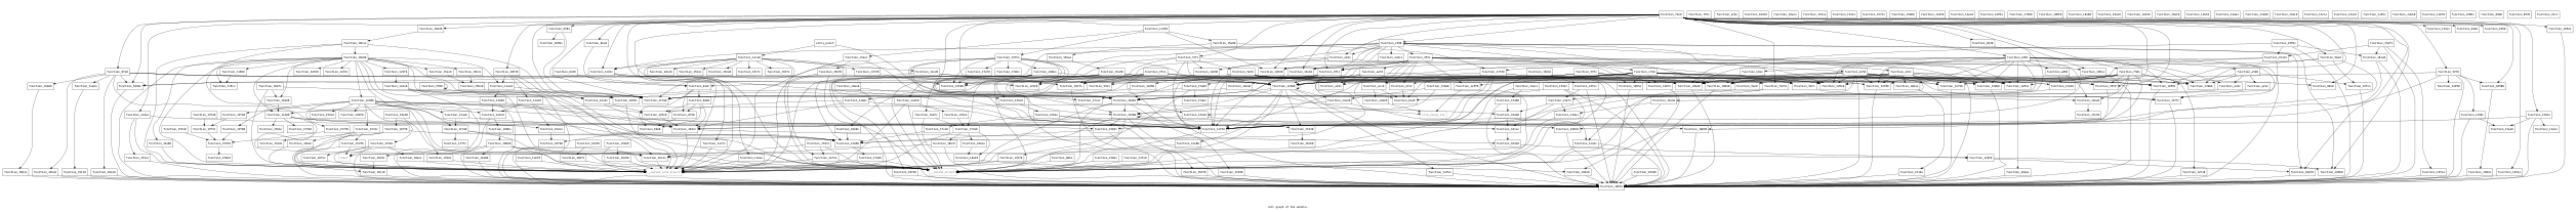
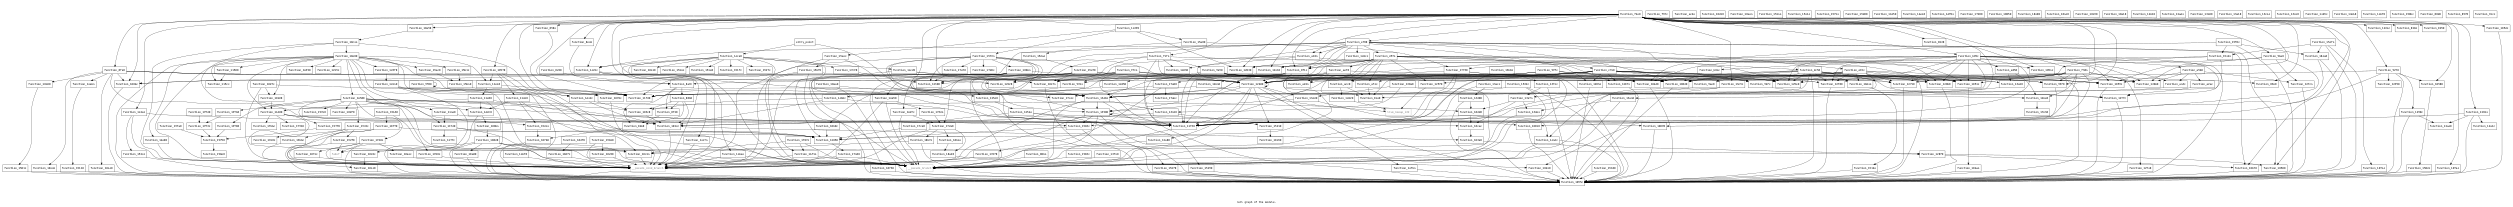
  digraph {
    fontname="JetBrains Mono"
    label="Call graph of the module."
    node [fontname="JetBrains Mono" shape=record]
    edge [fontname="JetBrains Mono"]
    n1 [label="{function_a858}"]
    n2 [label="{function_126e8}"]
    n3 [label="{function_13a28}"]
    n4 [label="{function_17e38}"]
    n5 [label="{function_13a40}"]
    n6 [label="{function_8e90}"]
    n7 [label="{function_8a9c}"]
    n8 [label="{function_f37c}"]
    n9 [label="{function_a43c}"]
    n10 [label="{function_11fd0}"]
    n11 [label="{function_10d7c}"]
    n12 [label="{function_10d28}"]
    n13 [color=gray50 fontcolor=gray50 label="{__pseudo_cond_branch}"]
    n14 [label="{function_16180}"]
    n15 [label="{function_104d4}"]
    n16 [label="{function_1095c}"]
    n17 [label="{function_106a4}"]
    n18 [label="{function_acb4}"]
    n19 [label="{function_1290c}"]
    n20 [label="{function_12a40}"]
    n21 [label="{function_114e8}"]
    n22 [label="{function_117d0}"]
    n23 [label="{function_11f30}"]
    n24 [color=gray50 fontcolor=gray50 label="{__pseudo_branch}"]
    n25 [label="{function_12050}"]
    n26 [label="{function_1177c}"]
    n27 [label="{function_10a58}"]
    n28 [label="{function_10c44}"]
    n29 [label="{function_10e00}"]
    n30 [label="{function_162c0}"]
    n31 [label="{function_10508}"]
    n32 [label="{function_11588}"]
    n33 [label="{function_15ac8}"]
    n34 [label="{function_15b1c}"]
    n35 [label="{function_16390}"]
    n36 [label="{function_16400}"]
    n37 [label="{function_1642c}"]
    n38 [label="{function_16588}"]
    n39 [label="{function_115cc}"]
    n40 [label="{function_11e48}"]
    n41 [label="{function_1215c}"]
    n42 [label="{function_123f8}"]
    n43 [label="{function_15b40}"]
    n44 [label="{function_10c14}"]
    n45 [label="{function_15dc4}"]
    n46 [label="{function_17910}"]
    n47 [label="{function_17b6c}"]
    n48 [label="{function_102cc}"]
    n49 [label="{function_103c8}"]
    n50 [label="{function_18cac}"]
    n51 [label="{function_18dd8}"]
    n52 [label="{function_1910c}"]
    n53 [label="{function_1920c}"]
    n54 [label="{function_1949c}"]
    n55 [label="{function_19770}"]
    n56 [label="{function_19788}"]
    n57 [label="{function_197b8}"]
    n58 [label="{function_197e8}"]
    n59 [label="{function_18df8}"]
    n60 [label="{function_11e80}"]
    n61 [label="{function_12440}"]
    n62 [label="{function_acc0}"]
    n63 [label="{function_12620}"]
    n64 [label="{function_8440}"]
    n65 [color=gray50 fontcolor=gray50 label="{llvm_bswap_i32}"]
    n66 [label="{function_f384}"]
    n67 [label="{function_10818}"]
    n68 [label="{function_108d0}"]
    n69 [label="{function_10474}"]
    n70 [label="{function_12060}"]
    n71 [label="{function_12228}"]
    n72 [label="{function_125e0}"]
    n73 [label="{function_12710}"]
    n74 [label="{function_12748}"]
    n75 [label="{function_128b8}"]
    n76 [label="{function_93f8}"]
    n77 [label="{function_10610}"]
    n78 [label="{function_ad24}"]
    n79 [label="{function_ae78}"]
    n80 [label="{function_12b00}"]
    n81 [label="{function_13684}"]
    n82 [label="{function_17480}"]
    n83 [label="{function_15210}"]
    n84 [label="{function_13900}"]
    n85 [label="{function_12a88}"]
    n86 [label="{function_134d0}"]
    n87 [label="{function_14fb4}"]
    n88 [label="{function_15290}"]
    n89 [label="{function_13420}"]
    n90 [label="{function_a5b0}"]
    n91 [label="{function_1059c}"]
    n92 [label="{function_127c4}"]
    n93 [label="{function_a2ac}"]
    n94 [label="{function_127fc}"]
    n95 [label="{function_1051c}"]
    n96 [label="{function_106d8}"]
    n97 [label="{function_10744}"]
    n98 [label="{function_107b0}"]
    n99 [label="{function_10400}"]
    n100 [label="{function_1501c}"]
    n101 [label="{function_107e4}"]
    n102 [label="{function_f640}"]
    n103 [label="{function_1054c}"]
    n104 [label="{function_f1f4}"]
    n105 [label="{function_1086c}"]
    n106 [label="{function_10580}"]
    n107 [label="{function_b09c}"]
    n108 [label="{function_105dc}"]
    n109 [label="{function_1092c}"]
    n110 [label="{function_10978}"]
    n111 [label="{function_e708}"]
    n112 [label="{function_10670}"]
    n113 [label="{function_12030}"]
    n114 [label="{function_1224c}"]
    n115 [label="{function_12410}"]
    n116 [label="{function_12964}"]
    n117 [label="{function_13c5c}"]
    n118 [label="{function_1422c}"]
    n119 [label="{function_142e4}"]
    n120 [label="{function_8204}"]
    n121 [label="{function_8228}"]
    n122 [label="{function_8250}"]
    n123 [label="{function_8368}"]
    n124 [label="{function_8584}"]
    n125 [label="{function_8ed4}"]
    n126 [label="{function_8f1c}"]
    n127 [label="{function_8fe8}"]
    n128 [label="{function_9270}"]
    n129 [label="{function_9ba0}"]
    n130 [label="{function_a104}"]
    n131 [label="{function_12308}"]
    n132 [label="{function_14030}"]
    n133 [label="{function_9e90}"]
    n134 [label="{function_150dc}"]
    n135 [label="{function_b04c}"]
    n136 [label="{function_10644}"]
    n137 [label="{function_12780}"]
    n138 [label="{function_11d40}"]
    n139 [label="{function_cfe0}"]
    n140 [label="{function_d574}"]
    n141 [label="{function_dc58}"]
    n142 [label="{function_e15c}"]
    n143 [label="{function_126cc}"]
    n144 [label="{function_17a00}"]
    n145 [label="{function_12a1c}"]
    n146 [label="{function_1503c}"]
    n147 [label="{function_13e74}"]
    n148 [label="{function_14ba4}"]
    n149 [label="{function_152c4}"]
    n150 [label="{function_144dc}"]
-   n151 [label="{function_10904}"]
    n152 [label="{function_10440}"]
    n153 [label="{function_14ab4}"]
    n154 [label="{function_10898}"]
    n155 [label="{function_12950}"]
    n156 [label="{function_10aa0}"]
    n157 [label="{function_12540}"]
    n158 [label="{function_12564}"]
    n159 [label="{function_af4c}"]
    n160 [label="{function_103e0}"]
    n161 [label="{function_128f0}"]
    n162 [label="{function_14050}"]
    n163 [label="{function_96fc}"]
    n164 [label="{function_10b0c}"]
    n165 [label="{function_151b4}"]
    n166 [label="{function_125f0}"]
    n167 [label="{function_12834}"]
    n168 [label="{function_12874}"]
    n169 [label="{function_9ae8}"]
    n170 [label="{function_10d18}"]
    n171 [label="{function_188b4}"]
    n172 [label="{function_12640}"]
    n173 [label="{function_10a44}"]
    n174 [label="{function_15110}"]
    n175 [label="{function_15144}"]
    n176 [label="{function_1516c}"]
    n177 [label="{function_15180}"]
    n178 [label="{function_151e8}"]
    n179 [label="{function_151fc}"]
    n180 [label="{function_18450}"]
    n181 [label="{function_1527c}"]
    n182 [label="{function_152f8}"]
    n183 [label="{function_1532c}"]
    n184 [label="{function_15414}"]
    n185 [label="{function_15424}"]
    n186 [label="{function_17f30}"]
    n187 [label="{function_154f4}"]
    n188 [label="{function_184a8}"]
    n189 [label="{function_1559c}"]
    n190 [label="{function_15638}"]
    n191 [label="{function_18770}"]
    n192 [label="{function_18c48}"]
    n193 [label="{function_15714}"]
    n194 [label="{function_15724}"]
    n195 [label="{function_16d7c}"]
    n196 [label="{function_16e58}"]
    n197 [label="{function_172a8}"]
    n198 [label="{function_17a78}"]
    n199 [label="{function_17c4c}"]
    n200 [label="{function_17d0c}"]
    n201 [label="{function_18064}"]
    n202 [label="{function_173d4}"]
    n203 [label="{function_18a28}"]
    n204 [label="{function_18b44}"]
    n205 [label="{function_18b74}"]
    n206 [label="{function_18730}"]
    n207 [label="{function_15a4c}"]
    n208 [label="{function_15bf0}"]
    n209 [label="{function_16f14}"]
    n210 [label="{function_15a80}"]
    n211 [label="{function_15da4}"]
    n212 [label="{function_15e78}"]
    n213 [label="{function_15d88}"]
    n214 [label="{function_16150}"]
    n215 [label="{function_188d8}"]
    n216 [label="{function_18eec}"]
    n217 [label="{function_18f4c}"]
    n218 [color=gray50 fontcolor=gray50 label="{fabsf}"]
    n219 [label="{function_192f8}"]
    n220 [label="{function_1948c}"]
    n221 [label="{function_196bc}"]
    n222 [label="{function_19758}"]
    n223 [label="{function_1973c}"]
    n224 [label="{function_16e48}"]
    n225 [label="{function_16f04}"]
    n226 [label="{function_17074}"]
    n227 [label="{function_17288}"]
    n228 [label="{function_17abc}"]
    n229 [label="{function_17df8}"]
    n230 [label="{function_17c98}"]
    n231 [label="{function_17ce8}"]
    n232 [label="{function_18050}"]
    n233 [label="{function_18400}"]
    n234 [label="{function_18418}"]
    n235 [label="{function_18448}"]
    n236 [label="{function_18498}"]
    n237 [label="{function_18a80}"]
    n238 [label="{function_18c0c}"]
    n239 [label="{function_18a18}"]
    n240 [label="{function_18dfc}"]
    n241 [label="{function_18e98}"]
    n242 [label="{function_19040}"]
    n243 [label="{function_196b8}"]
    n244 [label="{function_197a0}"]
    n245 [label="{function_197d0}"]
    n246 [label="{function_1983c}"]
    n247 [label="{function_12610}"]
    n248 [label="{function_18df0}"]
    n249 [label="{function_12a64}"]
    n250 [label="{function_13408}"]
    n251 [label="{function_138a8}"]
    n252 [label="{function_13a18}"]
    n253 [label="{function_13de4}"]
    n254 [label="{function_13acc}"]
    n255 [label="{function_13d00}"]
    n256 [label="{function_13b84}"]
    n257 [label="{function_13f4c}"]
    n258 [label="{function_13c44}"]
    n259 [label="{function_13ce8}"]
    n260 [label="{function_13f40}"]
    n261 [label="{function_1406c}"]
    n262 [label="{function_14390}"]
    n263 [label="{function_14b5c}"]
    n264 [label="{function_14b68}"]
    n265 [label="{function_14b70}"]
    n266 [label="{function_14b78}"]
    n267 [label="{function_14c20}"]
    n268 [label="{function_14c74}"]
    n269 [label="{function_14ce0}"]
    n270 [label="{function_150bc}"]
    n271 [label="{function_80b4}"]
    n272 [label="{function_80d0}"]
    n273 [label="{entry_point}"]
    n274 [label="{function_8578}"]
    n275 [label="{function_86b8}"]
    n276 [label="{function_8728}"]
    n277 [label="{function_88b0}"]
    n278 [label="{function_94cc}"]
    n279 [label="{function_9550}"]
    n280 [label="{function_9764}"]
    n281 [label="{function_97c4}"]
    n282 [label="{function_99fc}"]
    n1 -> n2
    n1 -> n3
    n2 -> n4
    n3 -> n5
    n5 -> n24
    n5 -> n253
    n6 -> n7
    n7 -> n275
    n7 -> n276
    n7 -> n277
    n9 -> n10
    n11 -> n10
    n11 -> n12
    n11 -> n13
    n12 -> n14
    n14 -> n25
    n14 -> n44
    n14 -> n45
    n14 -> n46
    n14 -> n47
    n15 -> n16
    n17 -> n16
    n19 -> n16
    n19 -> n20
    n21 -> n22
    n21 -> n23
    n22 -> n24
    n22 -> n25
    n22 -> n26
    n23 -> n24
    n25 -> n82
    n27 -> n28
    n28 -> n13
    n28 -> n24
    n28 -> n29
    n28 -> n30
    n29 -> n10
    n29 -> n12
    n29 -> n13
    n29 -> n14
    n29 -> n16
    n29 -> n21
    n29 -> n22
    n29 -> n24
    n29 -> n32
    n29 -> n33
    n29 -> n34
    n29 -> n35
    n29 -> n36
    n29 -> n37
    n29 -> n38
    n29 -> n39
    n29 -> n40
    n29 -> n41
    n29 -> n42
    n30 -> n16
    n30 -> n171
    n32 -> n39
    n33 -> n43
    n34 -> n43
    n36 -> n13
    n37 -> n48
    n37 -> n49
    n38 -> n23
    n38 -> n24
    n38 -> n48
    n38 -> n49
    n38 -> n50
    n38 -> n51
    n38 -> n52
    n38 -> n53
    n38 -> n54
    n38 -> n55
    n38 -> n56
    n38 -> n57
    n38 -> n58
    n38 -> n59
    n40 -> n10
    n40 -> n60
    n42 -> n61
    n43 -> n16
    n44 -> n13
    n45 -> n98
    n48 -> n13
    n48 -> n160
    n49 -> n48
    n50 -> n160
    n51 -> n50
    n52 -> n13
    n52 -> n216
    n52 -> n217
    n52 -> n218
    n53 -> n13
    n54 -> n13
    n54 -> n219
    n54 -> n220
    n54 -> n221
    n55 -> n222
    n56 -> n222
    n57 -> n223
    n60 -> n14
    n60 -> n16
    n60 -> n30
    n60 -> n48
    n61 -> n10
    n61 -> n16
    n61 -> n25
    n61 -> n37
    n62 -> n63
    n62 -> n64
    n63 -> n65
    n66 -> n2
    n66 -> n23
    n66 -> n67
    n66 -> n68
    n66 -> n69
    n66 -> n70
    n66 -> n71
    n66 -> n72
    n66 -> n73
    n66 -> n74
    n66 -> n75
    n66 -> n76
    n67 -> n16
    n68 -> n16
    n69 -> n16
    n73 -> n16
    n74 -> n16
    n75 -> n16
    n76 -> n77
    n77 -> n16
    n79 -> n25
    n79 -> n72
    n79 -> n78
    n79 -> n80
    n79 -> n81
    n80 -> n16
    n80 -> n24
    n80 -> n80
    n80 -> n81
    n80 -> n83
    n80 -> n84
    n80 -> n85
    n80 -> n86
    n80 -> n87
    n81 -> n13
    n81 -> n24
    n81 -> n84
    n81 -> n88
    n81 -> n89
    n82 -> n13
    n82 -> n24
    n83 -> n180
    n84 -> n13
    n84 -> n23
    n84 -> n24
    n84 -> n84
    n84 -> n146
    n84 -> n154
    n84 -> n161
    n85 -> n13
    n86 -> n84
    n86 -> n150
    n87 -> n16
    n88 -> n16
    n89 -> n48
    n89 -> n83
    n90 -> n9
    n90 -> n70
    n90 -> n91
    n90 -> n92
    n90 -> n93
    n91 -> n16
    n92 -> n16
    n93 -> n94
    n94 -> n16
    n95 -> n17
    n96 -> n16
    n97 -> n16
    n98 -> n16
    n99 -> n100
    n100 -> n16
    n101 -> n16
    n102 -> n10
    n102 -> n23
    n102 -> n27
    n102 -> n31
    n102 -> n66
    n102 -> n70
    n102 -> n71
    n102 -> n76
    n102 -> n80
    n102 -> n81
    n102 -> n95
    n102 -> n101
    n102 -> n103
    n102 -> n104
    n102 -> n105
    n102 -> n106
    n102 -> n107
    n102 -> n108
    n102 -> n109
    n102 -> n110
    n102 -> n111
    n102 -> n112
    n102 -> n113
    n102 -> n114
    n102 -> n115
    n102 -> n116
    n102 -> n117
    n102 -> n118
    n102 -> n119
    n102 -> n120
    n102 -> n121
    n102 -> n122
    n102 -> n123
    n102 -> n124
    n102 -> n125
    n102 -> n126
    n102 -> n127
    n102 -> n128
    n102 -> n129
    n102 -> n130
    n103 -> n16
    n104 -> n23
    n104 -> n68
    n104 -> n71
    n104 -> n75
    n104 -> n131
    n104 -> n132
    n104 -> n133
    n105 -> n16
    n106 -> n134
    n107 -> n1
    n107 -> n9
    n107 -> n10
    n107 -> n16
    n107 -> n23
    n107 -> n70
    n107 -> n72
    n107 -> n73
    n107 -> n75
    n107 -> n80
    n107 -> n90
    n107 -> n91
    n107 -> n94
    n107 -> n95
    n107 -> n96
    n107 -> n135
    n107 -> n136
    n107 -> n137
    n108 -> n16
    n109 -> n13
    n110 -> n13
    n110 -> n24
    n110 -> n40
    n110 -> n138
    n111 -> n31
    n111 -> n68
    n111 -> n105
    n111 -> n112
    n111 -> n113
    n111 -> n115
    n111 -> n118
    n111 -> n126
    n111 -> n130
    n111 -> n131
    n111 -> n132
    n111 -> n139
    n111 -> n140
    n111 -> n141
    n111 -> n142
    n111 -> n143
    n112 -> n16
    n115 -> n144
    n116 -> n16
    n116 -> n20
    n116 -> n145
    n116 -> n146
    n117 -> n24
    n117 -> n147
    n118 -> n13
    n118 -> n24
    n118 -> n105
    n118 -> n148
    n119 -> n13
    n119 -> n146
    n119 -> n149
    n121 -> n150
    n124 -> n10
-   n124 -> n151
    n125 -> n7
    n126 -> n7
    n126 -> n10
    n126 -> n23
    n126 -> n80
    n126 -> n81
    n126 -> n94
    n127 -> n15
    n127 -> n23
    n127 -> n68
    n127 -> n80
    n127 -> n99
    n127 -> n105
    n127 -> n136
    n127 -> n152
    n127 -> n153
    n128 -> n16
    n128 -> n19
    n128 -> n68
    n128 -> n106
    n128 -> n154
    n128 -> n155
    n129 -> n23
    n129 -> n91
    n129 -> n92
    n129 -> n126
    n130 -> n80
    n130 -> n81
    n130 -> n103
    n132 -> n162
    n133 -> n16
    n133 -> n23
    n133 -> n72
    n133 -> n73
    n133 -> n91
    n133 -> n96
    n133 -> n137
    n133 -> n163
    n134 -> n16
    n135 -> n68
    n136 -> n165
    n137 -> n16
    n138 -> n30
    n138 -> n44
    n138 -> n45
    n139 -> n3
    n139 -> n23
    n139 -> n62
    n139 -> n64
    n139 -> n72
    n139 -> n75
    n139 -> n78
    n139 -> n80
    n139 -> n95
    n139 -> n117
    n139 -> n123
    n139 -> n159
    n139 -> n163
    n139 -> n166
    n139 -> n167
    n139 -> n168
    n139 -> n169
    n140 -> n23
    n140 -> n62
    n140 -> n64
    n140 -> n72
    n140 -> n75
    n140 -> n78
    n140 -> n79
    n140 -> n95
    n140 -> n113
    n140 -> n115
    n140 -> n126
    n140 -> n159
    n140 -> n163
    n140 -> n166
    n140 -> n167
    n140 -> n168
    n141 -> n16
    n141 -> n23
    n141 -> n68
    n141 -> n72
    n141 -> n73
    n141 -> n75
    n141 -> n80
    n141 -> n91
    n141 -> n94
    n141 -> n95
    n141 -> n96
    n141 -> n136
    n141 -> n137
    n141 -> n163
    n141 -> n169
    n142 -> n16
    n142 -> n23
    n142 -> n68
    n142 -> n72
    n142 -> n73
    n142 -> n75
    n142 -> n80
    n142 -> n91
    n142 -> n95
    n142 -> n96
    n142 -> n136
    n142 -> n137
    n142 -> n163
    n143 -> n172
    n144 -> n199
    n144 -> n228
    n144 -> n229
    n146 -> n25
    n146 -> n182
    n147 -> n50
    n147 -> n51
    n147 -> n253
    n148 -> n13
    n148 -> n24
    n149 -> n16
    n150 -> n16
    n150 -> n24
    n152 -> n16
    n153 -> n174
    n154 -> n16
    n156 -> n16
    n156 -> n157
    n157 -> n158
    n158 -> n23
    n158 -> n67
    n158 -> n231
    n159 -> n64
    n160 -> n161
    n161 -> n31
    n161 -> n112
    n162 -> n261
    n163 -> n2
    n164 -> n25
    n165 -> n16
    n166 -> n65
    n167 -> n16
    n168 -> n16
    n169 -> n64
    n171 -> n215
    n172 -> n37
    n172 -> n65
    n174 -> n16
    n177 -> n16
    n182 -> n16
    n183 -> n16
    n183 -> n24
    n183 -> n81
    n185 -> n80
    n185 -> n81
    n185 -> n186
    n186 -> n16
    n186 -> n23
    n186 -> n24
    n186 -> n48
    n186 -> n80
    n187 -> n16
    n187 -> n97
    n187 -> n185
    n187 -> n188
    n188 -> n16
    n188 -> n23
    n189 -> n16
    n189 -> n96
    n189 -> n185
    n189 -> n188
    n190 -> n24
    n190 -> n191
    n191 -> n16
    n191 -> n25
    n191 -> n192
    n192 -> n16
    n194 -> n10
    n194 -> n23
    n194 -> n80
    n194 -> n131
    n194 -> n195
    n194 -> n196
    n194 -> n197
    n194 -> n198
    n194 -> n199
    n194 -> n200
    n194 -> n201
    n195 -> n24
    n195 -> n197
    n196 -> n13
    n196 -> n24
    n196 -> n202
    n197 -> n13
    n197 -> n203
    n197 -> n204
    n197 -> n205
    n198 -> n131
    n201 -> n16
    n201 -> n24
    n201 -> n25
    n201 -> n80
    n201 -> n81
    n201 -> n84
    n201 -> n206
    n202 -> n197
    n203 -> n77
    n204 -> n203
    n205 -> n16
    n205 -> n44
    n206 -> n16
    n207 -> n13
    n207 -> n81
    n207 -> n208
    n208 -> n13
    n208 -> n24
    n208 -> n68
    n208 -> n209
    n209 -> n13
    n209 -> n24
    n210 -> n186
    n210 -> n211
    n211 -> n212
    n212 -> n16
    n212 -> n24
    n212 -> n69
    n212 -> n80
    n212 -> n81
    n212 -> n96
    n212 -> n157
    n212 -> n164
    n215 -> n13
    n215 -> n16
    n215 -> n24
    n215 -> n44
    n215 -> n237
    n215 -> n238
    n216 -> n13
    n217 -> n13
    n219 -> n13
    n219 -> n218
    n221 -> n13
    n222 -> n243
    n223 -> n222
    n226 -> n24
    n226 -> n44
    n226 -> n209
    n229 -> n13
    n230 -> n131
    n231 -> n25
    n237 -> n16
    n238 -> n192
    n240 -> n13
    n241 -> n13
    n242 -> n13
    n242 -> n241
    n244 -> n222
    n245 -> n223
    n246 -> n24
    n248 -> n240
    n251 -> n24
    n251 -> n86
    n251 -> n89
    n253 -> n218
    n254 -> n24
    n254 -> n255
    n255 -> n16
    n255 -> n51
    n256 -> n24
    n256 -> n257
    n257 -> n16
    n257 -> n147
    n260 -> n24
    n261 -> n16
    n261 -> n48
    n261 -> n49
    n262 -> n113
    n262 -> n194
    n262 -> n207
    n262 -> n210
    n266 -> n13
    n267 -> n13
    n267 -> n69
    n267 -> n96
    n268 -> n13
    n269 -> n13
    n269 -> n23
    n269 -> n24
    n269 -> n118
    n269 -> n176
    n269 -> n178
    n269 -> n179
    n269 -> n181
    n269 -> n230
    n269 -> n234
    n269 -> n267
    n269 -> n268
    n271 -> n24
    n273 -> n84
    n273 -> n269
    n275 -> n98
    n276 -> n275
    n277 -> n48
    n277 -> n49
    n277 -> n275
    n277 -> n276
    n279 -> n109
    n279 -> n279
    n280 -> n109
    n281 -> n10
    n281 -> n23
    n281 -> n68
    n281 -> n69
    n281 -> n70
    n281 -> n71
    n281 -> n76
    n281 -> n131
    n281 -> n280
    n282 -> n23
    n282 -> n68
    n282 -> n69
    n282 -> n70
    n282 -> n76
    n282 -> n280
  }
